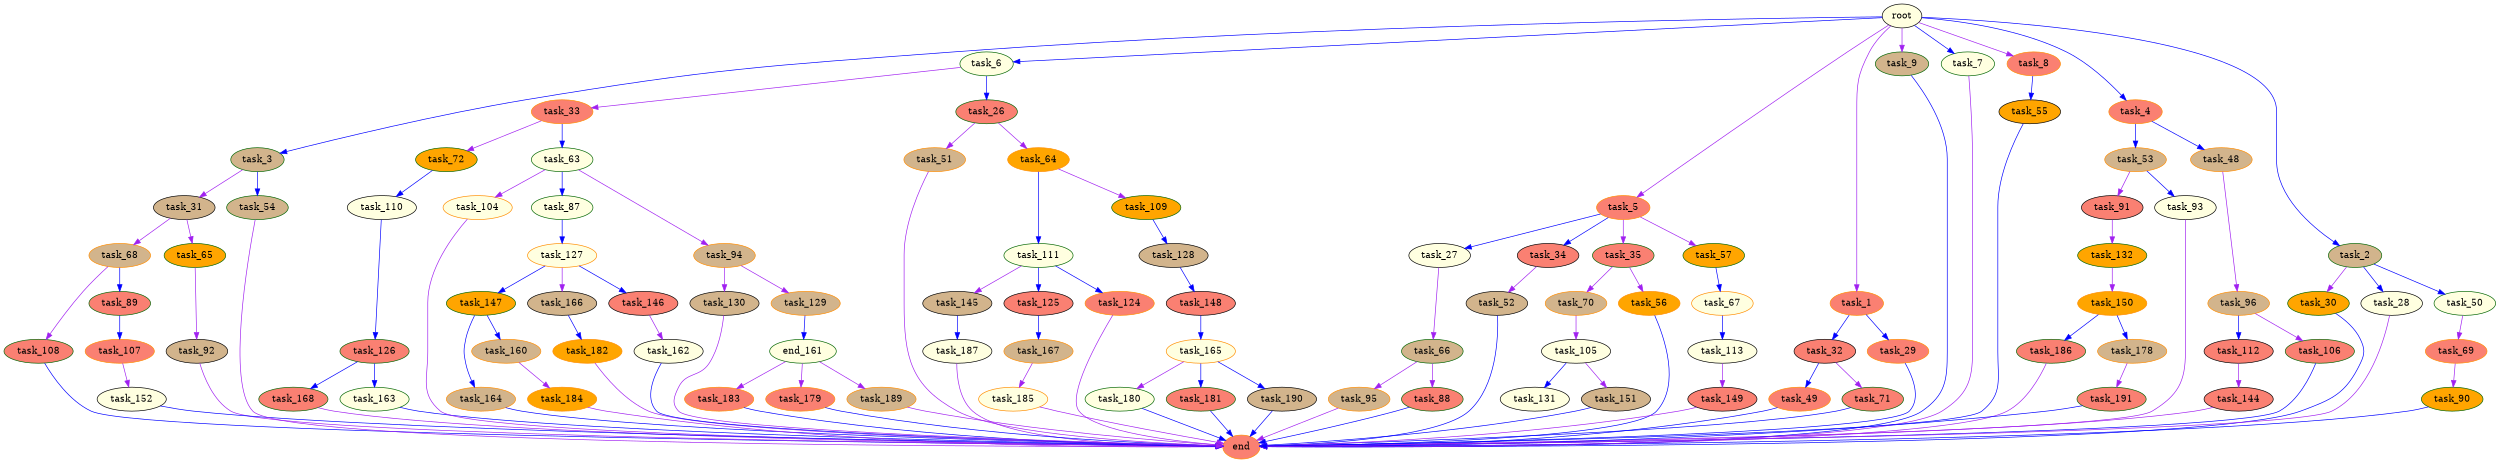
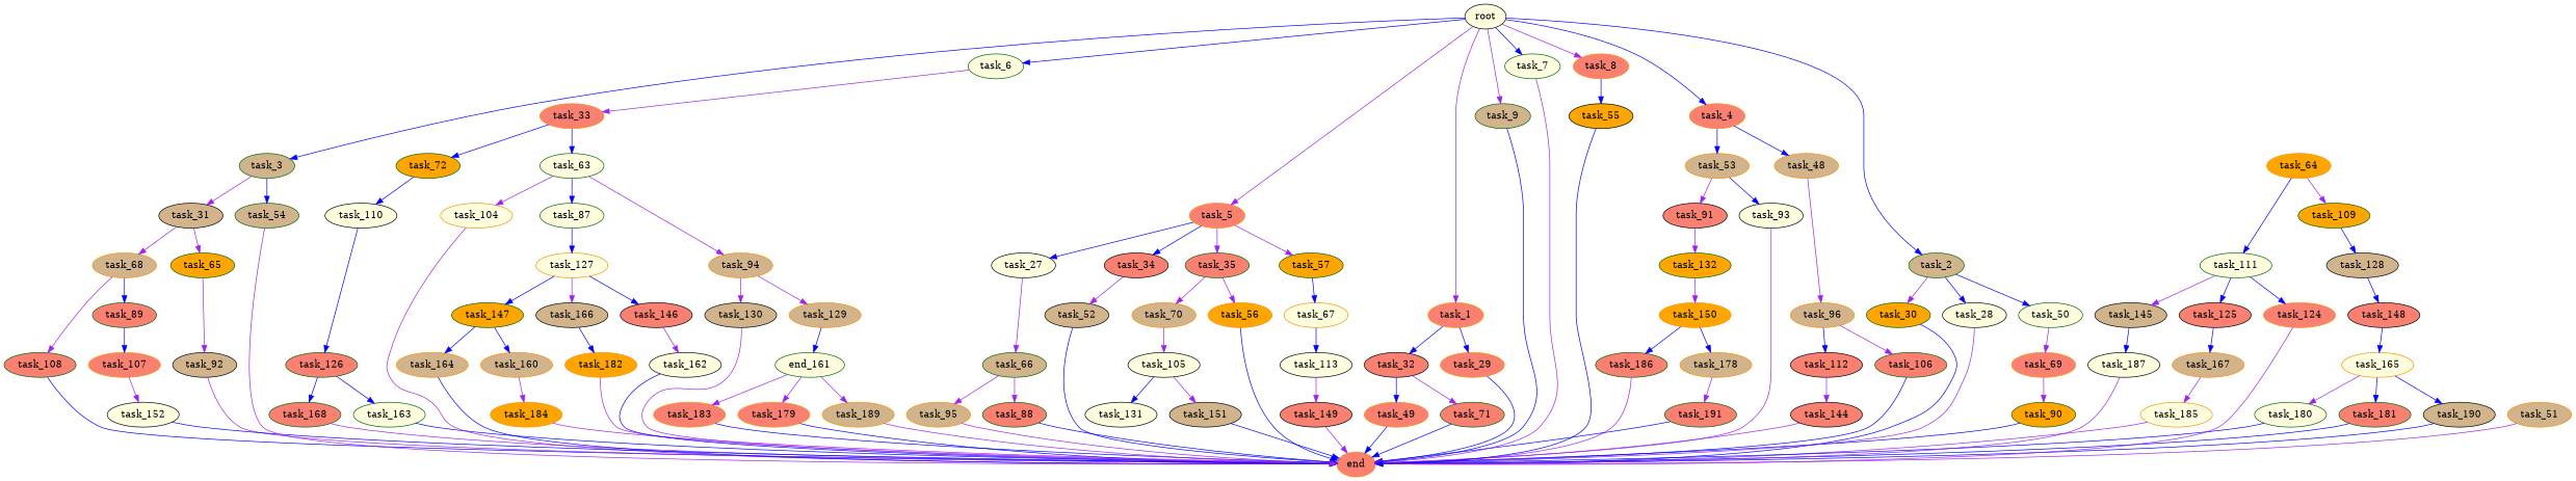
  digraph {
    node [color=darkorange fillcolor=salmon style=filled]
    edge [color=blue]
    task_110 [color=black fillcolor=lightyellow]
    task_126 [color=darkgreen]
    task_168 [color=darkgreen]
    task_163 [color=darkgreen fillcolor=lightyellow]
    task_31 [color=black fillcolor=tan]
    task_68 [fillcolor=tan]
    task_65 [color=darkgreen fillcolor=orange]
    task_108 [color=darkgreen]
    task_89 [color=darkgreen]
    task_92 [color=black fillcolor=tan]
    task_72 [color=darkgreen fillcolor=orange]
    task_33
    task_63 [color=darkgreen fillcolor=lightyellow]
    task_104 [fillcolor=lightyellow]
    task_87 [color=darkgreen fillcolor=lightyellow]
    task_94 [fillcolor=tan]
    task_147 [color=darkgreen fillcolor=orange]
    task_164 [fillcolor=tan]
    task_160 [fillcolor=tan]
    end
    task_184 [fillcolor=orange]
    task_112 [color=black]
    task_144 [color=black]
    task_167 [fillcolor=tan]
    task_185 [fillcolor=lightyellow]
    task_106 [color=darkgreen]
    task_132 [color=darkgreen fillcolor=orange]
    task_150 [fillcolor=orange]
    task_186 [color=darkgreen]
    task_178 [fillcolor=tan]
    task_165 [fillcolor=lightyellow]
    task_180 [color=darkgreen fillcolor=lightyellow]
    task_181 [color=darkgreen]
    task_190 [color=black fillcolor=tan]
    task_32 [color=black]
    task_49
    task_71 [color=darkgreen]
    task_30 [color=darkgreen fillcolor=orange]
    task_111 [color=darkgreen fillcolor=lightyellow]
    task_145 [color=black fillcolor=tan]
    task_125 [color=black]
    task_124
    task_187 [color=black fillcolor=lightyellow]
    task_27 [color=black fillcolor=lightyellow]
    task_66 [color=darkgreen fillcolor=tan]
    task_95 [fillcolor=tan]
    task_88 [color=darkgreen]
    task_70 [fillcolor=tan]
    task_105 [color=black fillcolor=lightyellow]
    task_131 [color=black fillcolor=lightyellow]
    task_151 [color=black fillcolor=tan]
    task_53 [fillcolor=tan]
    task_91 [color=black]
    task_93 [color=black fillcolor=lightyellow]
    task_152 [color=black fillcolor=lightyellow]
    task_3 [color=darkgreen fillcolor=tan]
    task_54 [color=darkgreen fillcolor=tan]
    task_6 [color=darkgreen fillcolor=lightyellow]
-   task_26 [color=darkgreen]
    task_51 [fillcolor=tan]
    task_64 [fillcolor=orange]
    n62 [color=darkgreen fillcolor=lightyellow label=end_161]
    task_183
    task_179
    task_189 [fillcolor=tan]
    task_107
    task_5
    task_34 [color=black]
    task_35 [color=darkgreen]
    task_57 [color=darkgreen fillcolor=orange]
    task_52 [color=black fillcolor=tan]
    task_56 [fillcolor=orange]
    task_67 [fillcolor=lightyellow]
    task_149 [color=black]
    task_166 [color=black fillcolor=tan]
    task_182 [fillcolor=orange]
    task_127 [fillcolor=lightyellow]
    task_146 [color=black]
    task_162 [color=black fillcolor=lightyellow]
    task_1
    task_29
    task_9 [color=darkgreen fillcolor=tan]
    task_113 [color=black fillcolor=lightyellow]
    task_109 [color=darkgreen fillcolor=orange]
    task_128 [color=black fillcolor=tan]
    task_148 [color=black]
    task_191 [color=darkgreen]
    task_130 [color=black fillcolor=tan]
    task_90 [color=darkgreen fillcolor=orange]
    task_69
    task_129 [fillcolor=tan]
    task_28 [color=black fillcolor=lightyellow]
    task_96 [fillcolor=tan]
    task_48 [fillcolor=tan]
    task_7 [color=darkgreen fillcolor=lightyellow]
    task_50 [color=darkgreen fillcolor=lightyellow]
    root [color=black fillcolor=lightyellow]
    task_8
    task_4
    task_2 [color=darkgreen fillcolor=tan]
    task_55 [color=black fillcolor=orange]
    task_110 -> task_126
    task_126 -> task_168
    task_126 -> task_163
    task_168 -> end [color=purple]
    task_163 -> end
    task_31 -> task_68 [color=purple]
    task_31 -> task_65 [color=purple]
    task_68 -> task_108 [color=purple]
    task_68 -> task_89
    task_65 -> task_92 [color=purple]
    task_108 -> end
    task_89 -> task_107
    task_92 -> end [color=purple]
    task_72 -> task_110
-   task_33 -> task_72 [color=purple]
+   task_33 -> task_72
    task_33 -> task_63
    task_63 -> task_104 [color=purple]
    task_63 -> task_87
    task_63 -> task_94 [color=purple]
    task_104 -> end [color=purple]
    task_87 -> task_127
    task_94 -> task_130 [color=purple]
    task_94 -> task_129 [color=purple]
    task_147 -> task_164
    task_147 -> task_160
    task_164 -> end
    task_160 -> task_184 [color=purple]
    task_184 -> end [color=purple]
    task_112 -> task_144 [color=purple]
    task_144 -> end [color=purple]
    task_167 -> task_185 [color=purple]
    task_185 -> end [color=purple]
    task_106 -> end
    task_132 -> task_150 [color=purple]
    task_150 -> task_186
    task_150 -> task_178
    task_186 -> end [color=purple]
    task_178 -> task_191 [color=purple]
    task_165 -> task_180 [color=purple]
    task_165 -> task_181
    task_165 -> task_190
    task_180 -> end
    task_181 -> end
    task_190 -> end
    task_32 -> task_49
    task_32 -> task_71 [color=purple]
    task_49 -> end
    task_71 -> end
    task_30 -> end
    task_111 -> task_145 [color=purple]
    task_111 -> task_125
    task_111 -> task_124
    task_145 -> task_187
    task_125 -> task_167
    task_124 -> end [color=purple]
    task_187 -> end [color=purple]
    task_27 -> task_66 [color=purple]
    task_66 -> task_95 [color=purple]
    task_66 -> task_88 [color=purple]
    task_95 -> end [color=purple]
    task_88 -> end
    task_70 -> task_105 [color=purple]
    task_105 -> task_131
    task_105 -> task_151 [color=purple]
    task_151 -> end
    task_53 -> task_91 [color=purple]
    task_53 -> task_93
    task_91 -> task_132 [color=purple]
    task_93 -> end [color=purple]
    task_152 -> end
    task_3 -> task_31 [color=purple]
    task_3 -> task_54
    task_54 -> end [color=purple]
    task_6 -> task_33 [color=purple]
-   task_6 -> task_26
-   task_26 -> task_51 [color=purple]
-   task_26 -> task_64 [color=purple]
    task_51 -> end [color=purple]
    task_64 -> task_111
    task_64 -> task_109 [color=purple]
    n62 -> task_183 [color=purple]
    n62 -> task_179 [color=purple]
    n62 -> task_189 [color=purple]
    task_183 -> end
    task_179 -> end
    task_189 -> end [color=purple]
    task_107 -> task_152 [color=purple]
    task_5 -> task_27
    task_5 -> task_34
    task_5 -> task_35 [color=purple]
    task_5 -> task_57 [color=purple]
    task_34 -> task_52 [color=purple]
    task_35 -> task_70 [color=purple]
    task_35 -> task_56 [color=purple]
    task_57 -> task_67
    task_52 -> end
    task_56 -> end
    task_67 -> task_113
    task_149 -> end [color=purple]
    task_166 -> task_182
    task_182 -> end [color=purple]
    task_127 -> task_147
    task_127 -> task_166 [color=purple]
    task_127 -> task_146
    task_146 -> task_162 [color=purple]
    task_162 -> end
    task_1 -> task_32
    task_1 -> task_29
    task_29 -> end
    task_9 -> end
    task_113 -> task_149 [color=purple]
    task_109 -> task_128
    task_128 -> task_148
    task_148 -> task_165
    task_191 -> end
    task_130 -> end [color=purple]
    task_90 -> end
    task_69 -> task_90 [color=purple]
    task_129 -> n62
    task_28 -> end [color=purple]
    task_96 -> task_112
    task_96 -> task_106 [color=purple]
    task_48 -> task_96 [color=purple]
    task_7 -> end [color=purple]
    task_50 -> task_69 [color=purple]
    root -> task_3
    root -> task_6
    root -> task_5 [color=purple]
    root -> task_1 [color=purple]
    root -> task_9 [color=purple]
    root -> task_7
    root -> task_8 [color=purple]
    root -> task_4
    root -> task_2
    task_8 -> task_55
    task_4 -> task_53
    task_4 -> task_48
    task_2 -> task_30 [color=purple]
    task_2 -> task_28
    task_2 -> task_50
    task_55 -> end
  }
